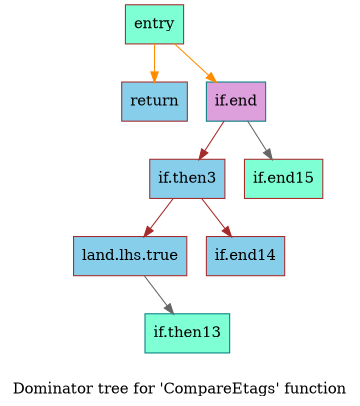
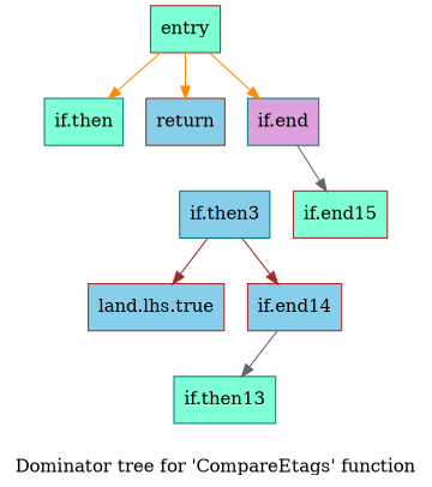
  digraph {
    label="Dominator tree for 'CompareEtags' function"
    node [color=brown fillcolor=aquamarine shape=record style=filled]
    edge [color=darkorange]
    n1 [label="{entry}"]
+   n2 [color=teal label="{if.then}"]
    n3 [fillcolor=skyblue label="{return}"]
    n4 [color=teal fillcolor=plum label="{if.end}"]
-   n5 [fillcolor=skyblue label="{if.then3}"]
+   n5 [color=teal fillcolor=skyblue label="{if.then3}"]
    n6 [label="{if.end15}"]
    n7 [fillcolor=skyblue label="{land.lhs.true}"]
    n8 [fillcolor=skyblue label="{if.end14}"]
    n9 [color=teal label="{if.then13}"]
+   n1 -> n2
    n1 -> n3
    n1 -> n4
-   n4 -> n5 [color=brown]
    n4 -> n6 [color=gray40]
    n5 -> n7 [color=brown]
    n5 -> n8 [color=brown]
-   n7 -> n9 [color=gray40]
+   n8 -> n9 [color=gray40]
  }
